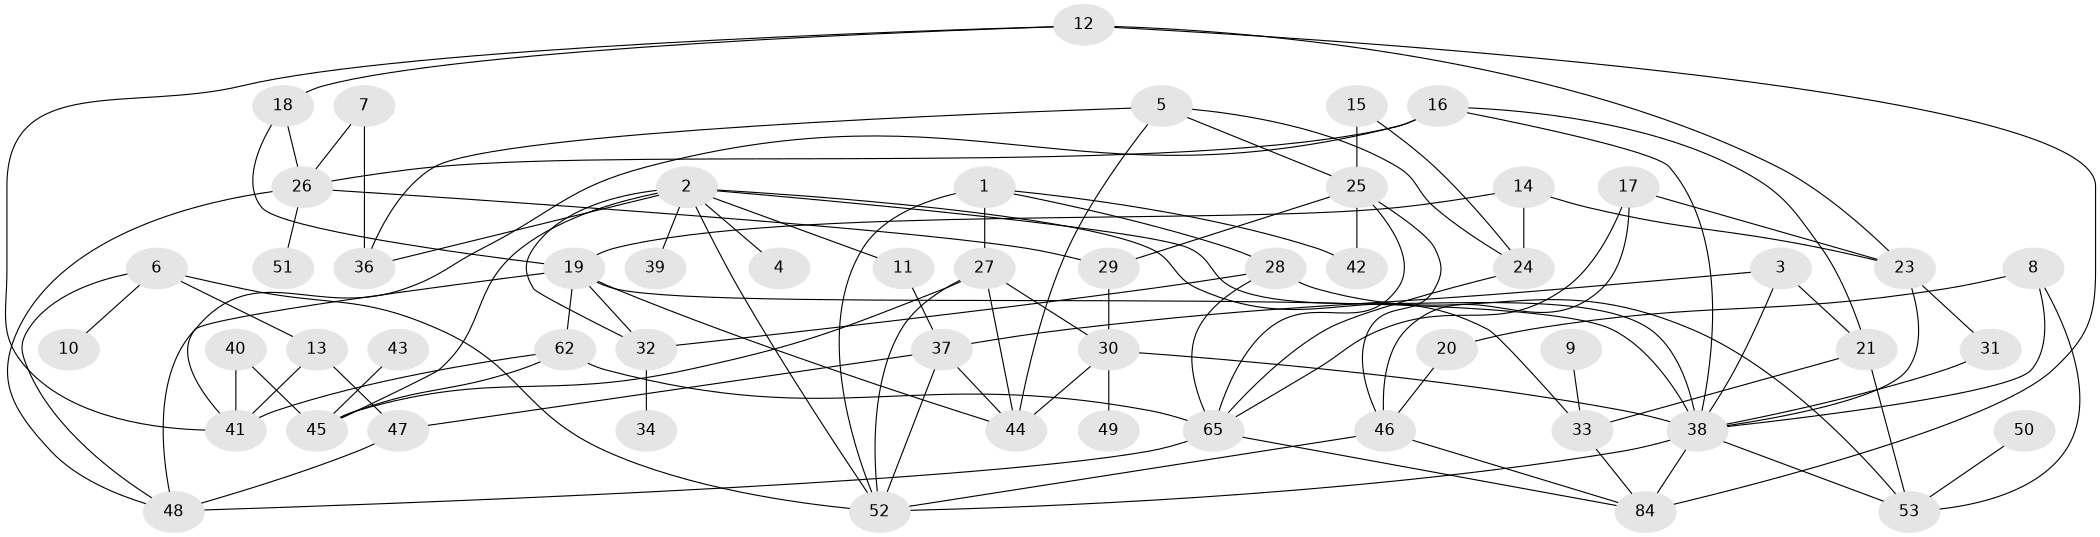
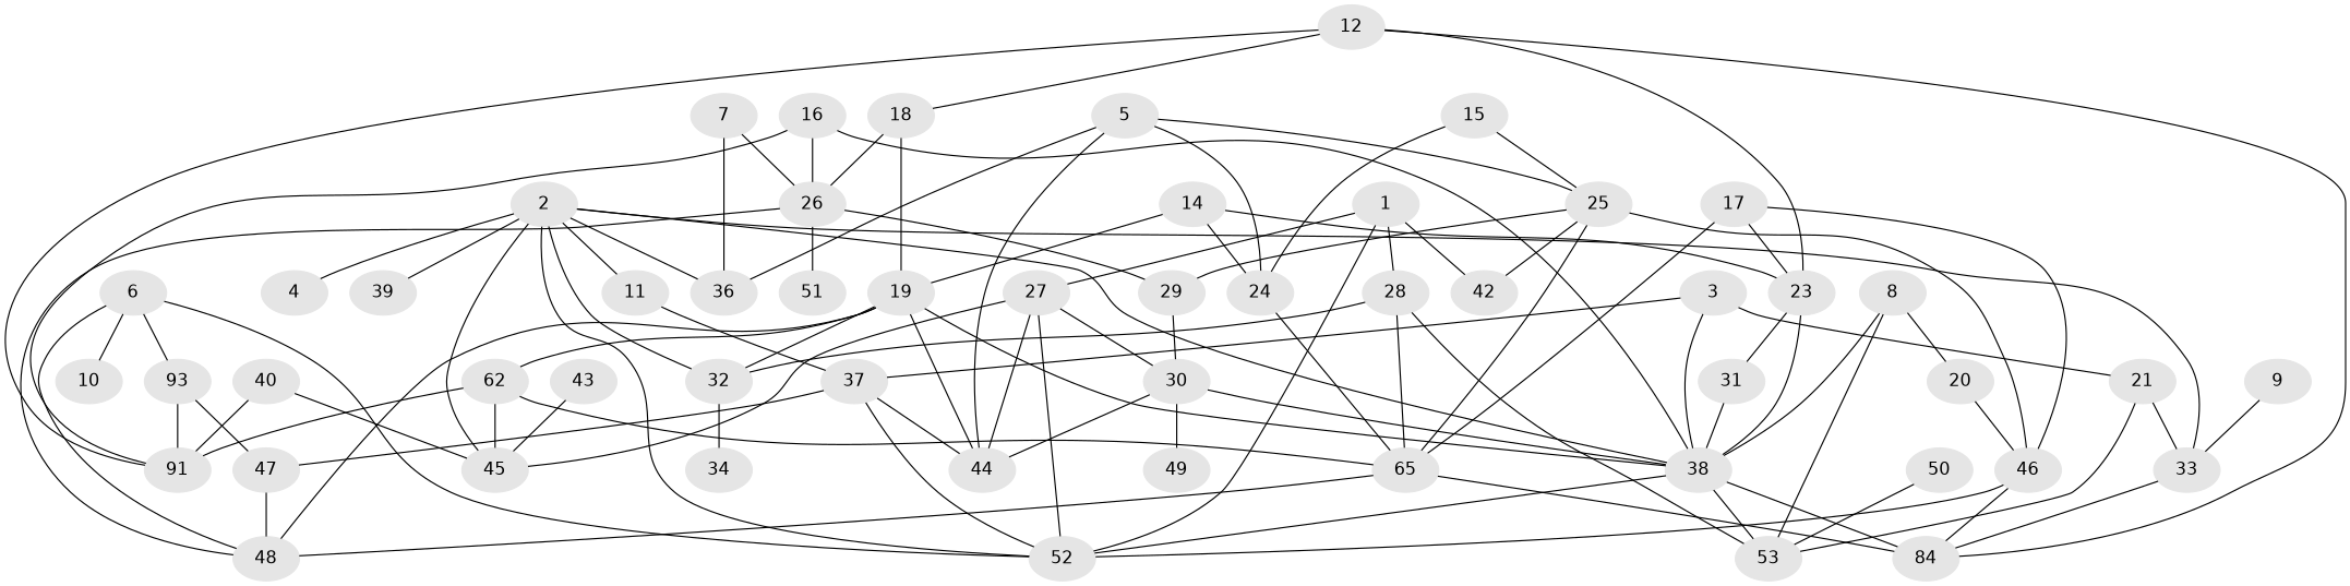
  graph {
    fontname="DejaVu Sans"
    node [color=gray90 fontname="DejaVu Sans" style=filled]
    edge [fontname="DejaVu Sans" weight=1.0]
    1
    27
    28
    42
    52
    45
    44
    30
    32
    53
    n11 [label=65]
    2
    4
    11
    33
    36
    38
    39
    37
    34
    n21 [label=84]
    3
    21
    47
    5
    24
    25
    46
    29
    6
    10
-   13
+   13 [label=93]
    48
-   41
+   41 [label=91]
    7
    26
    51
    8
    20
    9
    12
    18
    23
    19
    31
    14
    n47 [label=62]
    15
    16
    17
    49
    40
    43
    50
    1 -- 27
    1 -- 28
    1 -- 42
    1 -- 52
    27 -- 52
    27 -- 45
    27 -- 44
    27 -- 30
    28 -- 32
    28 -- 53 [weight=2.0]
    28 -- n11
    30 -- 44 [weight=2.0]
    30 -- 38
    30 -- 49
    32 -- 34
    n11 -- n21
    n11 -- 48
    2 -- 52
    2 -- 45
    2 -- 32
    2 -- 4
    2 -- 11
    2 -- 33
    2 -- 36
    2 -- 38
    2 -- 39 [weight=2.0]
    11 -- 37
    33 -- n21
    38 -- 52
    38 -- 53
    38 -- n21 [weight=2.0]
    37 -- 52
    37 -- 44
    37 -- 47
    3 -- 38
    3 -- 37
    3 -- 21
    21 -- 53
    21 -- 33
    47 -- 48
    5 -- 44
    5 -- 36
    5 -- 24
    5 -- 25
    24 -- n11
    25 -- 42
    25 -- n11
    25 -- 46
    25 -- 29
    46 -- 52
    46 -- n21
    29 -- 30
    6 -- 52
    6 -- 10
    6 -- 13
    6 -- 48
    13 -- 47
    13 -- 41
    7 -- 36
    7 -- 26
    26 -- 29
    26 -- 48
    26 -- 51
    8 -- 53
    8 -- 38
    8 -- 20
    20 -- 46
    9 -- 33
    12 -- n21
    12 -- 41
    12 -- 18
    12 -- 23
    18 -- 26
    18 -- 19
    23 -- 38
    23 -- 31
    19 -- 44
    19 -- 32
    19 -- 38
    19 -- 48
    19 -- n47
    31 -- 38
    14 -- 24
    14 -- 23
    14 -- 19
    n47 -- 45
    n47 -- n11
    n47 -- 41
    15 -- 24
    15 -- 25
    16 -- 38
-   16 -- 21
    16 -- 41
    16 -- 26 [weight=2.0]
    17 -- n11
    17 -- 46
    17 -- 23
    40 -- 45
    40 -- 41
    43 -- 45
    50 -- 53
  }
